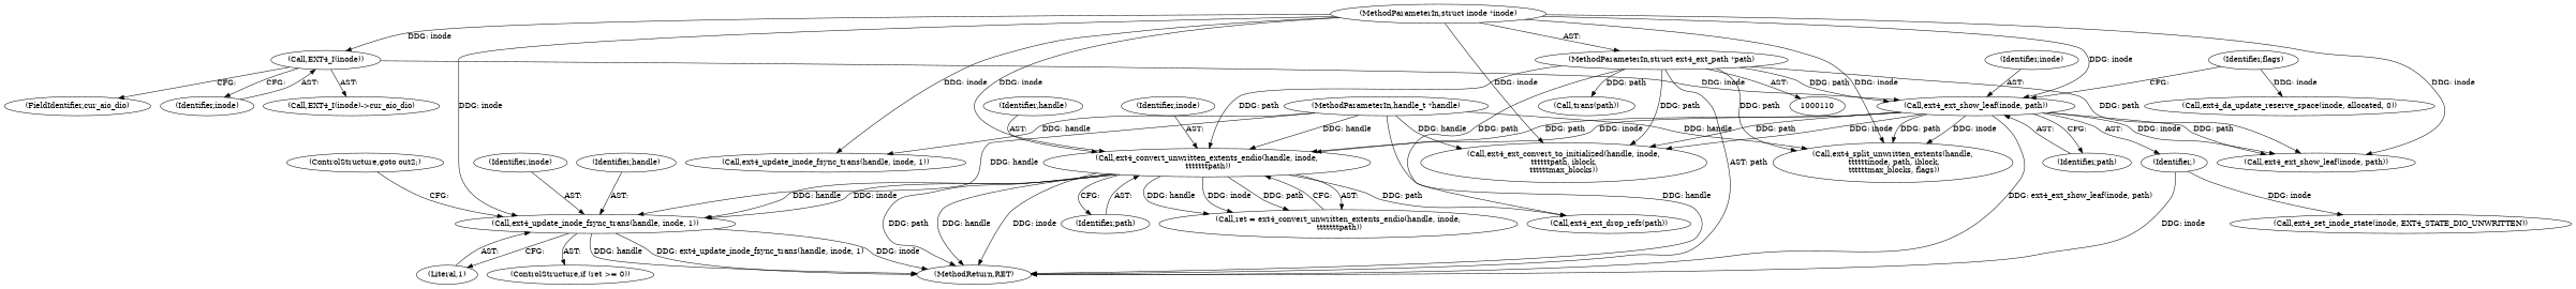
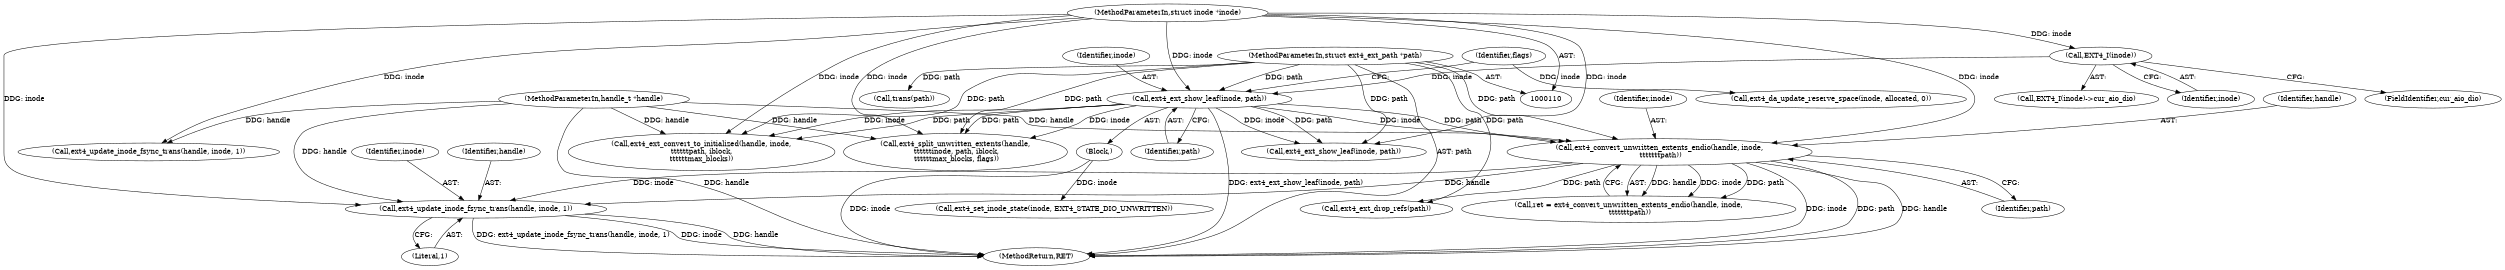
  digraph {
    n1 [label="(Call,ext4_update_inode_fsync_trans(handle, inode, 1))"]
    n2 [label="(MethodReturn,RET)"]
-   n3 [label="(ControlStructure,if (ret >= 0))"]
    n4 [label="(Literal,1)"]
    n5 [label="(Call,ext4_convert_unwritten_extents_endio(handle, inode,\n \t\t\t\t\t\t\tpath))"]
    n6 [label="(Call,ext4_ext_drop_refs(path))"]
    n7 [label="(Identifier,path)"]
    n8 [label="(Call,ret = ext4_convert_unwritten_extents_endio(handle, inode,\n \t\t\t\t\t\t\tpath))"]
    n9 [label="(MethodParameterIn,handle_t *handle)"]
    n10 [label="(Call,ext4_ext_convert_to_initialized(handle, inode,\n\t\t\t\t\t\tpath, iblock,\n\t\t\t\t\t\tmax_blocks))"]
    n11 [label="(Call,ext4_split_unwritten_extents(handle,\n \t\t\t\t\t\tinode, path, iblock,\n \t\t\t\t\t\tmax_blocks, flags))"]
    n12 [label="(Call,ext4_update_inode_fsync_trans(handle, inode, 1))"]
    n13 [label="(Call,ext4_ext_show_leaf(inode, path))"]
    n14 [label="(Identifier,path)"]
    n15 [label="(Call,ext4_ext_show_leaf(inode, path))"]
-   n16 [label="(Identifier,)"]
+   n16 [label="(Block,)"]
    n17 [label="(Call,ext4_set_inode_state(inode, EXT4_STATE_DIO_UNWRITTEN))"]
    n18 [label="(Call,EXT4_I(inode))"]
    n19 [label="(Call,EXT4_I(inode)->cur_aio_dio)"]
    n20 [label="(Identifier,inode)"]
    n21 [label="(FieldIdentifier,cur_aio_dio)"]
    n22 [label="(MethodParameterIn,struct inode *inode)"]
    1000110
    n24 [label="(Call,ext4_da_update_reserve_space(inode, allocated, 0))"]
    n25 [label="(MethodParameterIn,struct ext4_ext_path *path)"]
    n26 [label="(Call,trans(path))"]
    n27 [label="(Identifier,inode)"]
    n28 [label="(Identifier,inode)"]
    n29 [label="(Identifier,handle)"]
    n30 [label="(Identifier,handle)"]
    n31 [label="(Identifier,flags)"]
-   n32 [label="(ControlStructure,goto out2;)"]
    n33 [label="(Identifier,inode)"]
    n1 -> n2 [label="DDG: ext4_update_inode_fsync_trans(handle, inode, 1)"]
    n1 -> n2 [label="DDG: inode"]
    n1 -> n2 [label="DDG: handle"]
-   n1 -> n3 [label="AST: "]
    n1 -> n4 [label="CFG: "]
    n4 -> n1 [label="AST: "]
    n5 -> n1 [label="DDG: handle"]
    n5 -> n1 [label="DDG: inode"]
    n5 -> n2 [label="DDG: inode"]
    n5 -> n2 [label="DDG: path"]
    n5 -> n2 [label="DDG: handle"]
    n5 -> n6 [label="DDG: path"]
    n5 -> n7 [label="CFG: "]
    n5 -> n8 [label="AST: "]
    n5 -> n8 [label="DDG: handle"]
    n5 -> n8 [label="DDG: inode"]
    n5 -> n8 [label="DDG: path"]
    n7 -> n5 [label="AST: "]
    n8 -> n5 [label="CFG: "]
    n9 -> n1 [label="DDG: handle"]
    n9 -> n2 [label="DDG: handle"]
    n9 -> n5 [label="DDG: handle"]
    n9 -> n10 [label="DDG: handle"]
    n9 -> n11 [label="DDG: handle"]
    n9 -> n12 [label="DDG: handle"]
    n13 -> n2 [label="DDG: ext4_ext_show_leaf(inode, path)"]
    n13 -> n5 [label="DDG: inode"]
    n13 -> n5 [label="DDG: path"]
    n13 -> n10 [label="DDG: inode"]
    n13 -> n10 [label="DDG: path"]
    n13 -> n11 [label="DDG: inode"]
    n13 -> n11 [label="DDG: path"]
    n13 -> n14 [label="CFG: "]
    n13 -> n15 [label="DDG: inode"]
    n13 -> n15 [label="DDG: path"]
    n13 -> n16 [label="AST: "]
    n14 -> n13 [label="AST: "]
    n16 -> n2 [label="DDG: inode"]
    n16 -> n17 [label="DDG: inode"]
    n18 -> n13 [label="DDG: inode"]
    n18 -> n19 [label="AST: "]
    n18 -> n20 [label="CFG: "]
    n18 -> n21 [label="CFG: "]
    n20 -> n18 [label="AST: "]
    n22 -> n1 [label="DDG: inode"]
    n22 -> n5 [label="DDG: inode"]
    n22 -> n10 [label="DDG: inode"]
    n22 -> n11 [label="DDG: inode"]
    n22 -> n12 [label="DDG: inode"]
    n22 -> n13 [label="DDG: inode"]
    n22 -> n15 [label="DDG: inode"]
    n22 -> n18 [label="DDG: inode"]
-   n22 -> n25 [label="AST: "]
+   n22 -> 1000110 [label="AST: "]
    n25 -> n2 [label="AST: path"]
    n25 -> n5 [label="DDG: path"]
    n25 -> n6 [label="DDG: path"]
    n25 -> n10 [label="DDG: path"]
    n25 -> n11 [label="DDG: path"]
    n25 -> n13 [label="DDG: path"]
    n25 -> n15 [label="DDG: path"]
    n25 -> 1000110 [label="AST: "]
    n25 -> n26 [label="DDG: path"]
    n27 -> n1 [label="AST: "]
    n28 -> n5 [label="AST: "]
    n29 -> n5 [label="AST: "]
    n30 -> n1 [label="AST: "]
    n31 -> n13 [label="CFG: "]
    n31 -> n24 [label="DDG: inode"]
-   n32 -> n1 [label="CFG: "]
    n33 -> n13 [label="AST: "]
  }
